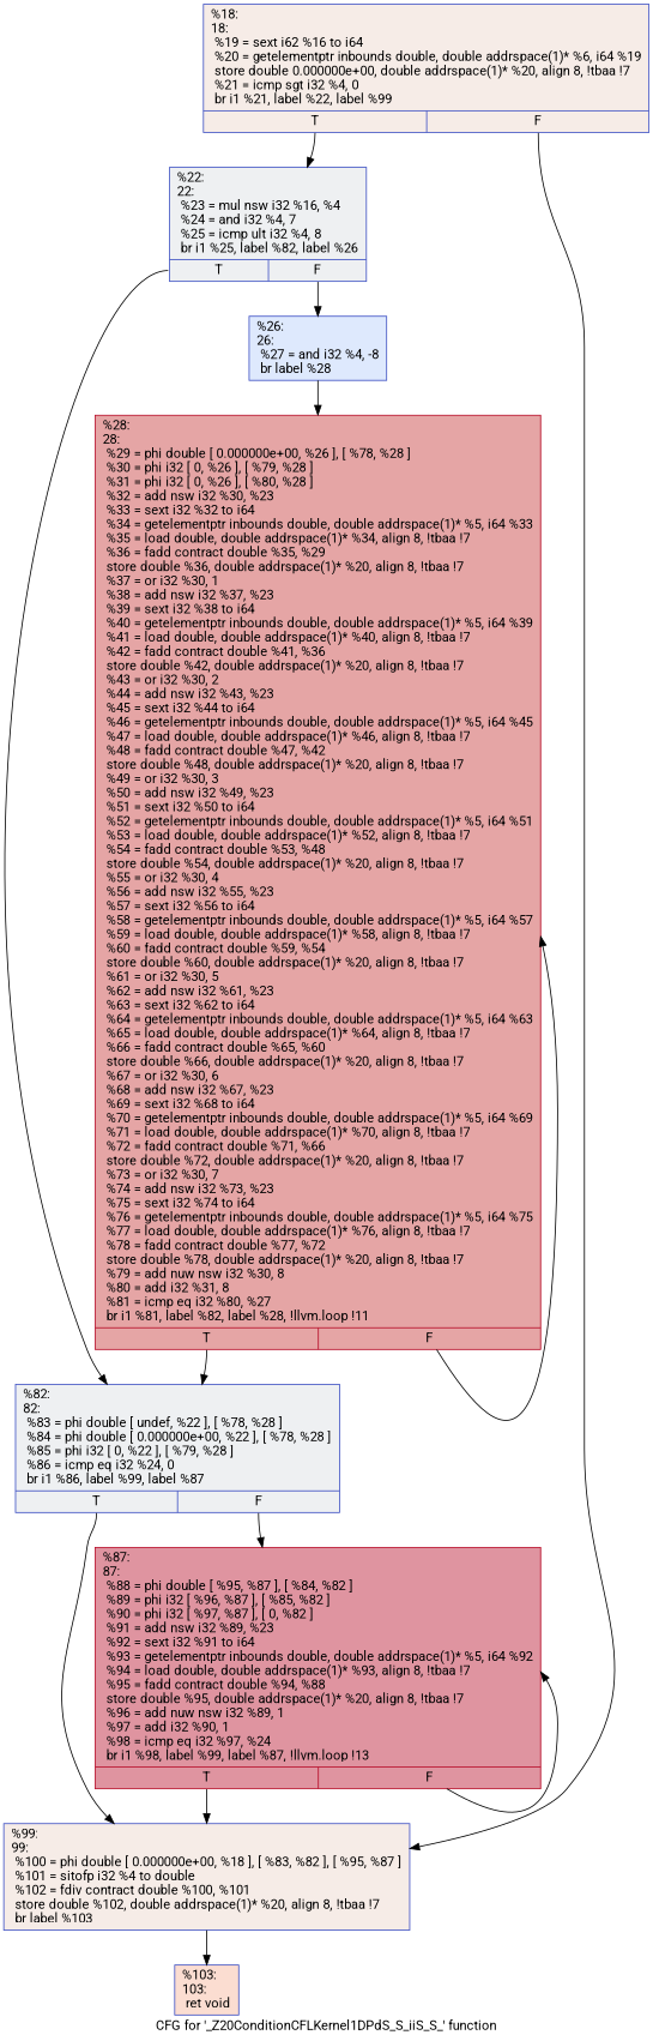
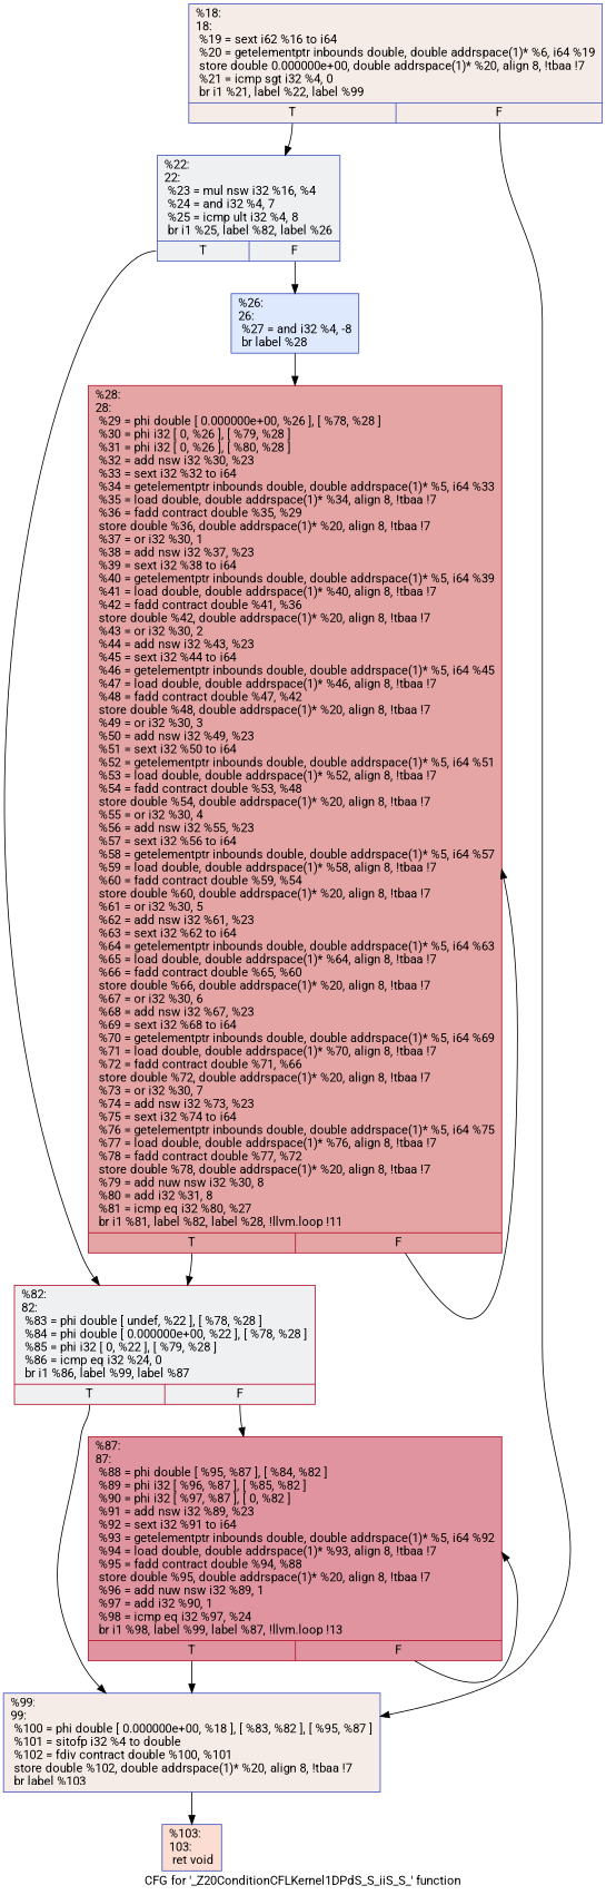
  digraph {
    fontname=Roboto
    label="CFG for '_Z20ConditionCFLKernel1DPdS_S_iiS_S_' function"
    node [color="#3d50c3ff" fillcolor="#ead5c970" fontname=Roboto shape=record style=filled]
    edge [fontname=Roboto tailport=s0]
    n1 [label="{%18:\l18:                                               \l  %19 = sext i62 %16 to i64\l  %20 = getelementptr inbounds double, double addrspace(1)* %6, i64 %19\l  store double 0.000000e+00, double addrspace(1)* %20, align 8, !tbaa !7\l  %21 = icmp sgt i32 %4, 0\l  br i1 %21, label %22, label %99\l|{<s0>T|<s1>F}}"]
    n2 [fillcolor="#d9dce170" label="{%22:\l22:                                               \l  %23 = mul nsw i32 %16, %4\l  %24 = and i32 %4, 7\l  %25 = icmp ult i32 %4, 8\l  br i1 %25, label %82, label %26\l|{<s0>T|<s1>F}}"]
    n3 [label="{%99:\l99:                                               \l  %100 = phi double [ 0.000000e+00, %18 ], [ %83, %82 ], [ %95, %87 ]\l  %101 = sitofp i32 %4 to double\l  %102 = fdiv contract double %100, %101\l  store double %102, double addrspace(1)* %20, align 8, !tbaa !7\l  br label %103\l}"]
    n4 [fillcolor="#f7b39670" label="{%103:\l103:                                              \l  ret void\l}"]
-   n5 [fillcolor="#d9dce170" label="{%82:\l82:                                               \l  %83 = phi double [ undef, %22 ], [ %78, %28 ]\l  %84 = phi double [ 0.000000e+00, %22 ], [ %78, %28 ]\l  %85 = phi i32 [ 0, %22 ], [ %79, %28 ]\l  %86 = icmp eq i32 %24, 0\l  br i1 %86, label %99, label %87\l|{<s0>T|<s1>F}}"]
+   n5 [color="#b70d28ff" fillcolor="#d9dce170" label="{%82:\l82:                                               \l  %83 = phi double [ undef, %22 ], [ %78, %28 ]\l  %84 = phi double [ 0.000000e+00, %22 ], [ %78, %28 ]\l  %85 = phi i32 [ 0, %22 ], [ %79, %28 ]\l  %86 = icmp eq i32 %24, 0\l  br i1 %86, label %99, label %87\l|{<s0>T|<s1>F}}"]
    n6 [fillcolor="#b5cdfa70" label="{%26:\l26:                                               \l  %27 = and i32 %4, -8\l  br label %28\l}"]
    n7 [color="#b70d28ff" fillcolor="#b70d2870" label="{%87:\l87:                                               \l  %88 = phi double [ %95, %87 ], [ %84, %82 ]\l  %89 = phi i32 [ %96, %87 ], [ %85, %82 ]\l  %90 = phi i32 [ %97, %87 ], [ 0, %82 ]\l  %91 = add nsw i32 %89, %23\l  %92 = sext i32 %91 to i64\l  %93 = getelementptr inbounds double, double addrspace(1)* %5, i64 %92\l  %94 = load double, double addrspace(1)* %93, align 8, !tbaa !7\l  %95 = fadd contract double %94, %88\l  store double %95, double addrspace(1)* %20, align 8, !tbaa !7\l  %96 = add nuw nsw i32 %89, 1\l  %97 = add i32 %90, 1\l  %98 = icmp eq i32 %97, %24\l  br i1 %98, label %99, label %87, !llvm.loop !13\l|{<s0>T|<s1>F}}"]
    n8 [color="#b70d28ff" fillcolor="#c5333470" label="{%28:\l28:                                               \l  %29 = phi double [ 0.000000e+00, %26 ], [ %78, %28 ]\l  %30 = phi i32 [ 0, %26 ], [ %79, %28 ]\l  %31 = phi i32 [ 0, %26 ], [ %80, %28 ]\l  %32 = add nsw i32 %30, %23\l  %33 = sext i32 %32 to i64\l  %34 = getelementptr inbounds double, double addrspace(1)* %5, i64 %33\l  %35 = load double, double addrspace(1)* %34, align 8, !tbaa !7\l  %36 = fadd contract double %35, %29\l  store double %36, double addrspace(1)* %20, align 8, !tbaa !7\l  %37 = or i32 %30, 1\l  %38 = add nsw i32 %37, %23\l  %39 = sext i32 %38 to i64\l  %40 = getelementptr inbounds double, double addrspace(1)* %5, i64 %39\l  %41 = load double, double addrspace(1)* %40, align 8, !tbaa !7\l  %42 = fadd contract double %41, %36\l  store double %42, double addrspace(1)* %20, align 8, !tbaa !7\l  %43 = or i32 %30, 2\l  %44 = add nsw i32 %43, %23\l  %45 = sext i32 %44 to i64\l  %46 = getelementptr inbounds double, double addrspace(1)* %5, i64 %45\l  %47 = load double, double addrspace(1)* %46, align 8, !tbaa !7\l  %48 = fadd contract double %47, %42\l  store double %48, double addrspace(1)* %20, align 8, !tbaa !7\l  %49 = or i32 %30, 3\l  %50 = add nsw i32 %49, %23\l  %51 = sext i32 %50 to i64\l  %52 = getelementptr inbounds double, double addrspace(1)* %5, i64 %51\l  %53 = load double, double addrspace(1)* %52, align 8, !tbaa !7\l  %54 = fadd contract double %53, %48\l  store double %54, double addrspace(1)* %20, align 8, !tbaa !7\l  %55 = or i32 %30, 4\l  %56 = add nsw i32 %55, %23\l  %57 = sext i32 %56 to i64\l  %58 = getelementptr inbounds double, double addrspace(1)* %5, i64 %57\l  %59 = load double, double addrspace(1)* %58, align 8, !tbaa !7\l  %60 = fadd contract double %59, %54\l  store double %60, double addrspace(1)* %20, align 8, !tbaa !7\l  %61 = or i32 %30, 5\l  %62 = add nsw i32 %61, %23\l  %63 = sext i32 %62 to i64\l  %64 = getelementptr inbounds double, double addrspace(1)* %5, i64 %63\l  %65 = load double, double addrspace(1)* %64, align 8, !tbaa !7\l  %66 = fadd contract double %65, %60\l  store double %66, double addrspace(1)* %20, align 8, !tbaa !7\l  %67 = or i32 %30, 6\l  %68 = add nsw i32 %67, %23\l  %69 = sext i32 %68 to i64\l  %70 = getelementptr inbounds double, double addrspace(1)* %5, i64 %69\l  %71 = load double, double addrspace(1)* %70, align 8, !tbaa !7\l  %72 = fadd contract double %71, %66\l  store double %72, double addrspace(1)* %20, align 8, !tbaa !7\l  %73 = or i32 %30, 7\l  %74 = add nsw i32 %73, %23\l  %75 = sext i32 %74 to i64\l  %76 = getelementptr inbounds double, double addrspace(1)* %5, i64 %75\l  %77 = load double, double addrspace(1)* %76, align 8, !tbaa !7\l  %78 = fadd contract double %77, %72\l  store double %78, double addrspace(1)* %20, align 8, !tbaa !7\l  %79 = add nuw nsw i32 %30, 8\l  %80 = add i32 %31, 8\l  %81 = icmp eq i32 %80, %27\l  br i1 %81, label %82, label %28, !llvm.loop !11\l|{<s0>T|<s1>F}}"]
    n1 -> n2
    n1 -> n3 [tailport=s1]
    n2 -> n5
    n2 -> n6 [tailport=s1]
    n3 -> n4
    n5 -> n3
    n5 -> n7 [tailport=s1]
    n6 -> n8
    n7 -> n3
    n7 -> n7 [tailport=s1]
    n8 -> n5
    n8 -> n8 [tailport=s1]
  }
